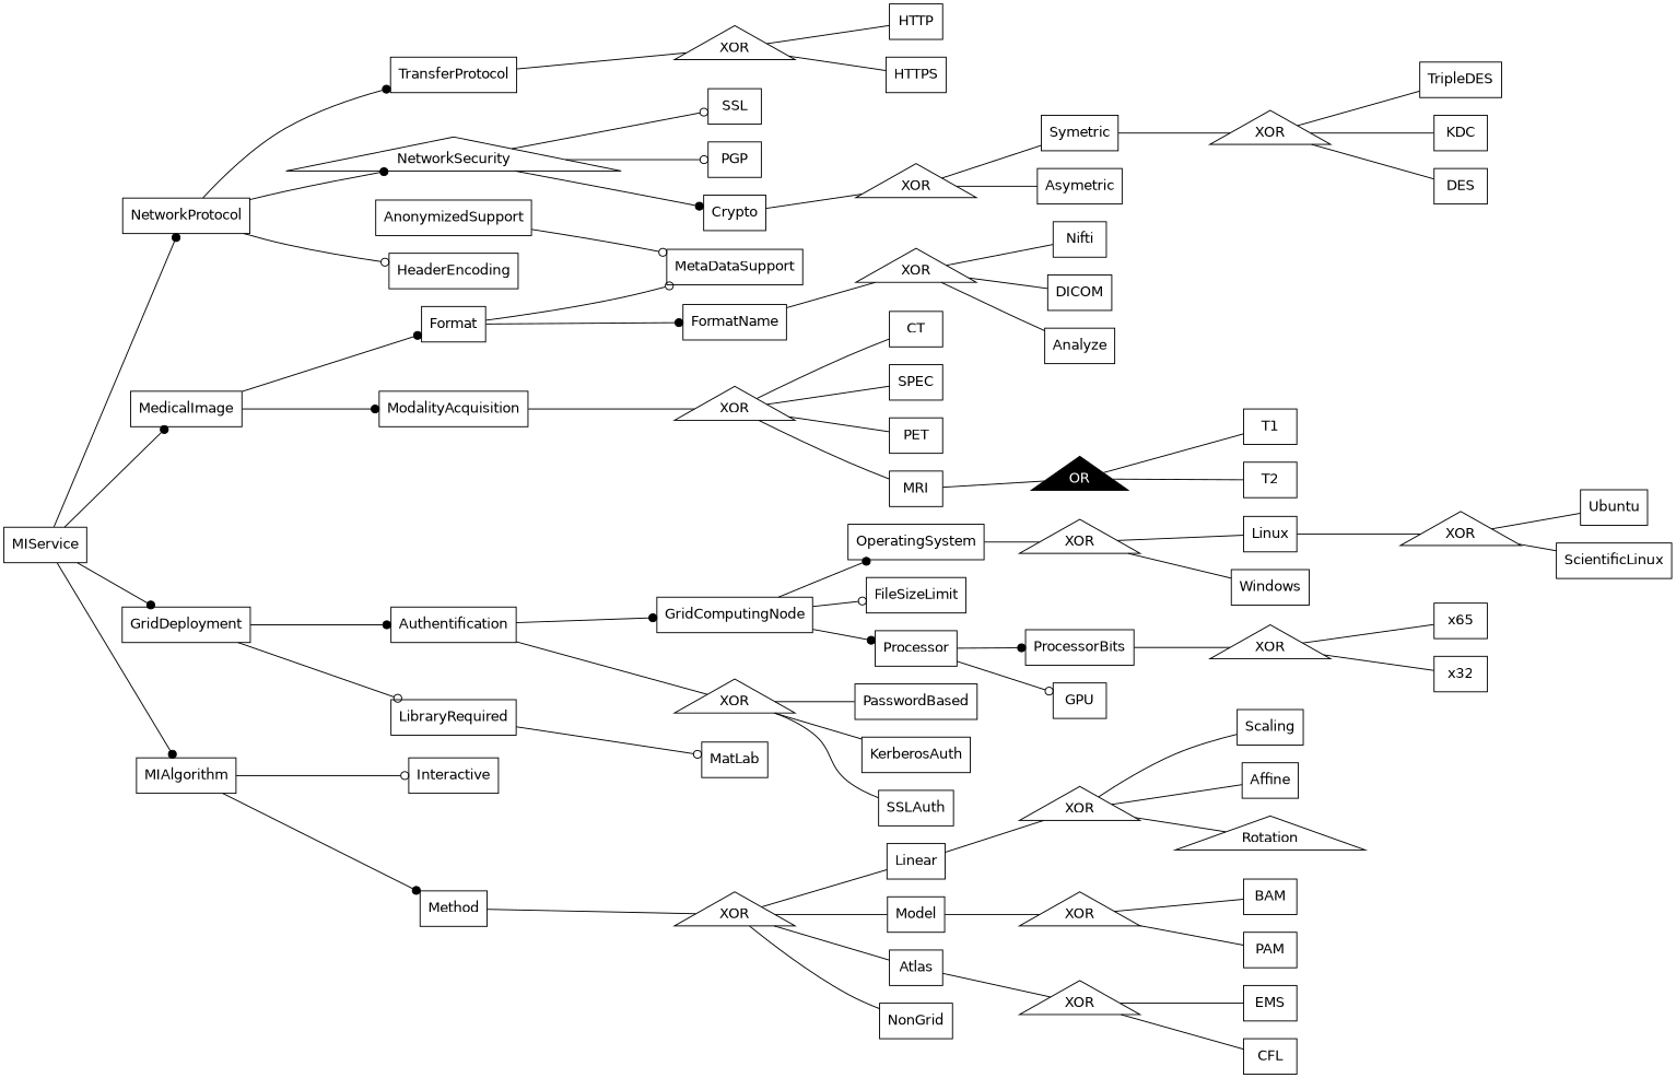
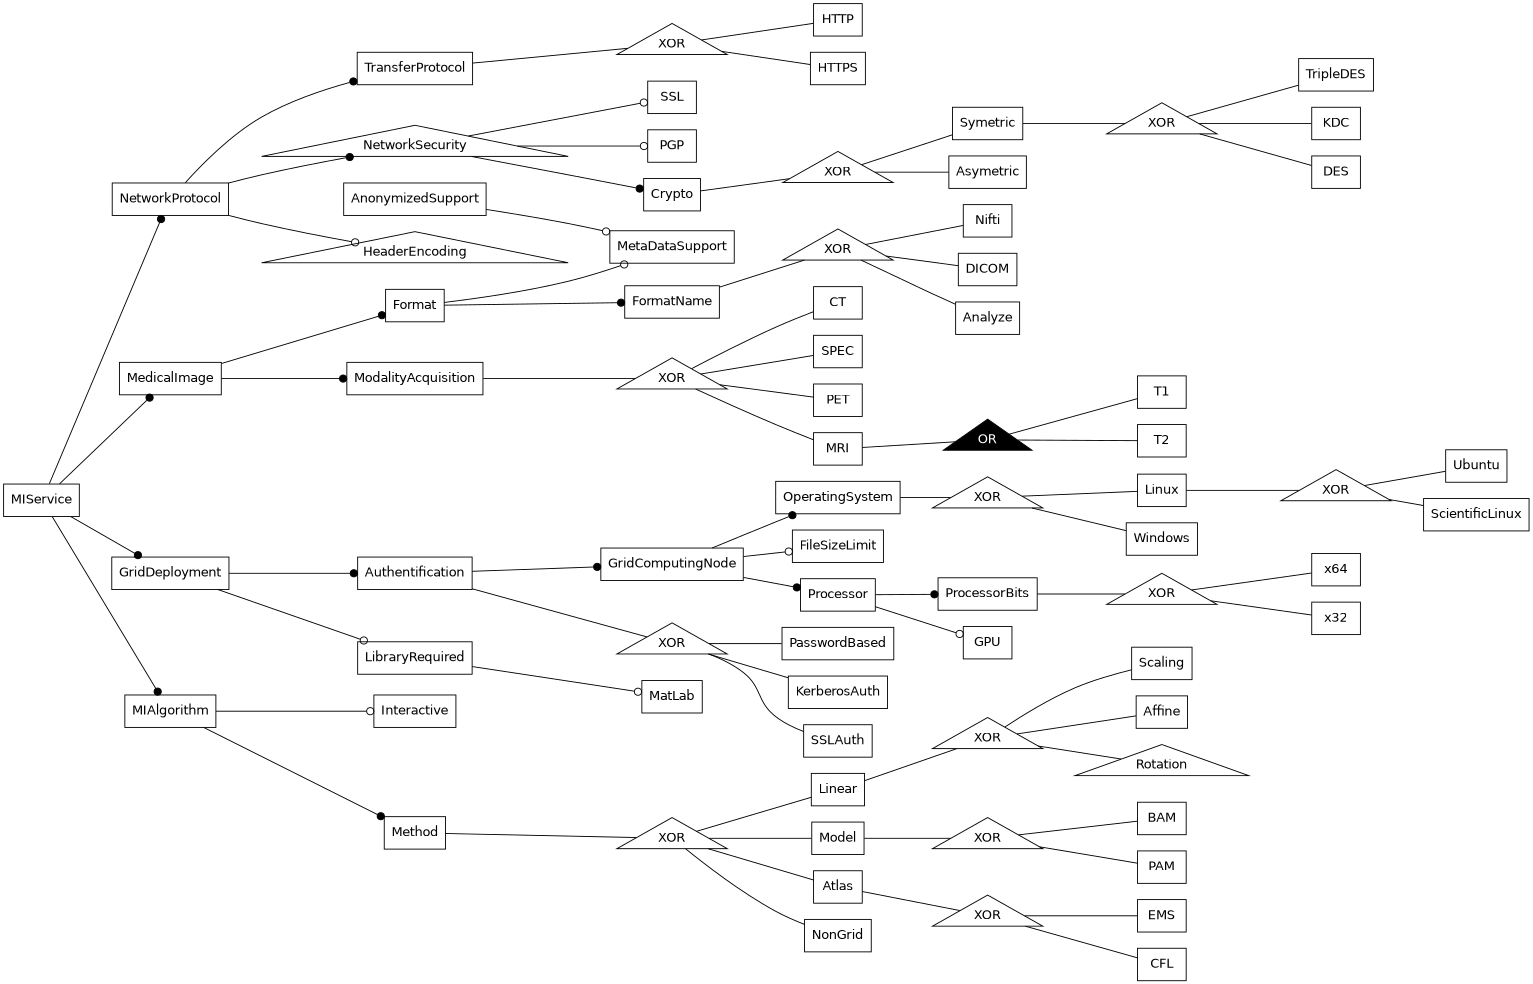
  digraph {
    fontname="DejaVu Sans"
    rankdir=LR
    node [fontname="DejaVu Sans" shape=box]
    edge [arrowhead=none fontname="DejaVu Sans"]
    n1 [label=Nifti]
    n2 [label=Windows]
    n3 [label=Crypto]
    n4 [label=XOR shape=triangle width=0.3]
    n5 [label=Symetric]
    n6 [label=Asymetric]
    n7 [label=EMS]
    n8 [label=Linux]
    n9 [label=XOR shape=triangle width=0.3]
    n10 [label=Ubuntu]
    n11 [label=ScientificLinux]
    n12 [label=T2]
    n13 [label=ProcessorBits]
    n14 [label=XOR shape=triangle width=0.3]
-   n15 [label=x65]
+   n15 [label=x64]
    n16 [label=x32]
    n17 [label=NetworkProtocol]
    n18 [label=NetworkSecurity shape=triangle]
-   n19 [label=HeaderEncoding]
+   n19 [label=HeaderEncoding shape=triangle]
    n20 [label=TransferProtocol]
    n21 [label=SSL]
    n22 [label=PGP]
    n23 [label=XOR shape=triangle width=0.3]
    n24 [label=XOR shape=triangle width=0.3]
    n25 [label=TripleDES]
    n26 [label=KDC]
    n27 [label=DES]
    n28 [label=HTTP]
    n29 [label=PasswordBased]
    n30 [label=Atlas]
    n31 [label=XOR shape=triangle width=0.3]
    n32 [label=CFL]
    n33 [label=Format]
    n34 [label=MetaDataSupport]
    n35 [label=FormatName]
    n36 [label=XOR shape=triangle width=0.3]
    n37 [label=PET]
    n38 [label=Affine]
    n39 [label=T1]
    n40 [label=AnonymizedSupport]
    n41 [label=MedicalImage]
    n42 [label=ModalityAcquisition]
    n43 [label=XOR shape=triangle width=0.3]
    n44 [label=PAM]
    n45 [label=MIService]
    n46 [label=GridDeployment]
    n47 [label=MIAlgorithm]
    n48 [label=Authentification]
    n49 [label=LibraryRequired]
    n50 [label=Interactive]
    n51 [label=Method]
    n52 [label=NonGrid]
    n53 [label=XOR shape=triangle width=0.3]
    n54 [label=GridComputingNode]
    n55 [label=KerberosAuth]
    n56 [label=SSLAuth]
    n57 [label=MatLab]
    n58 [label=OperatingSystem]
    n59 [label=FileSizeLimit]
    n60 [label=Processor]
    n61 [label=XOR shape=triangle width=0.3]
    n62 [label=Linear]
    n63 [label=Model]
    n64 [label=DICOM]
    n65 [label=Analyze]
    n66 [label=MRI]
    n67 [color=black fontcolor=white label=OR shape=triangle style=filled]
    n68 [label=HTTPS]
    n69 [label=XOR shape=triangle width=0.3]
    n70 [label=CT]
    n71 [label=XOR shape=triangle width=0.3]
    n72 [label=Rotation shape=triangle]
    n73 [label=Scaling]
    n74 [label=XOR shape=triangle width=0.3]
    n75 [label=BAM]
    n76 [label=GPU]
    n77 [label=SPEC]
    n3 -> n4
    n4 -> n5
    n4 -> n6
    n5 -> n24
    n8 -> n9
    n9 -> n10
    n9 -> n11
    n13 -> n14
    n14 -> n15
    n14 -> n16
    n17 -> n18 [arrowhead=dot]
    n17 -> n19 [arrowhead=odot]
    n17 -> n20 [arrowhead=dot]
    n18 -> n3 [arrowhead=dot]
    n18 -> n21 [arrowhead=odot]
    n18 -> n22 [arrowhead=odot]
    n20 -> n23
    n23 -> n28
    n23 -> n68
    n24 -> n25
    n24 -> n26
    n24 -> n27
    n30 -> n31
    n31 -> n7
    n31 -> n32
    n33 -> n34 [arrowhead=odot]
    n33 -> n35 [arrowhead=dot]
    n35 -> n36
    n36 -> n1
    n36 -> n64
    n36 -> n65
    n40 -> n34 [arrowhead=odot]
    n41 -> n33 [arrowhead=dot]
    n41 -> n42 [arrowhead=dot]
    n42 -> n43
    n43 -> n37
    n43 -> n66
    n43 -> n70
    n43 -> n77
    n45 -> n17 [arrowhead=dot]
    n45 -> n41 [arrowhead=dot]
    n45 -> n46 [arrowhead=dot]
    n45 -> n47 [arrowhead=dot]
    n46 -> n48 [arrowhead=dot]
    n46 -> n49 [arrowhead=odot]
    n47 -> n50 [arrowhead=odot]
    n47 -> n51 [arrowhead=dot]
    n48 -> n53
    n48 -> n54 [arrowhead=dot]
    n49 -> n57 [arrowhead=odot]
    n51 -> n61
    n53 -> n29
    n53 -> n55
    n53 -> n56
    n54 -> n58 [arrowhead=dot]
    n54 -> n59 [arrowhead=odot]
    n54 -> n60 [arrowhead=dot]
    n58 -> n69
    n60 -> n13 [arrowhead=dot]
    n60 -> n76 [arrowhead=odot]
    n61 -> n30
    n61 -> n52
    n61 -> n62
    n61 -> n63
    n62 -> n71
    n63 -> n74
    n66 -> n67
    n67 -> n12
    n67 -> n39
    n69 -> n2
    n69 -> n8
    n71 -> n38
    n71 -> n72
    n71 -> n73
    n74 -> n44
    n74 -> n75
  }
